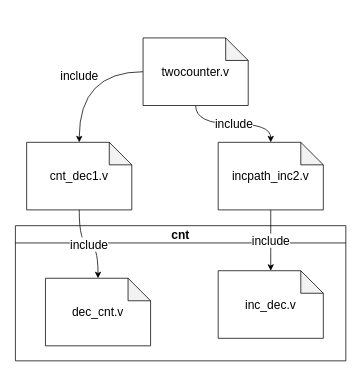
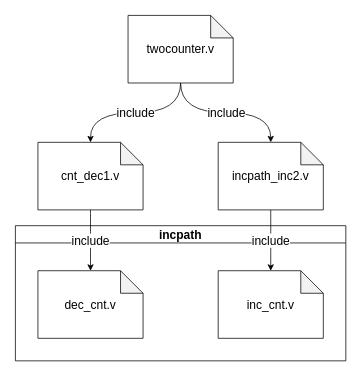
  <mxCell id="0" />
  <mxCell id="1" parent="0" />
  <mxCell id="2" value="include" style="edgeStyle=orthogonalEdgeStyle;rounded=0;orthogonalLoop=1;jettySize=auto;html=1;fontSize=16;curved=1;" edge="1" parent="1" source="4" target="5"><mxGeometry relative="1" as="geometry" /></mxCell>
  <mxCell id="3" value="include" style="edgeStyle=orthogonalEdgeStyle;rounded=0;orthogonalLoop=1;jettySize=auto;html=1;entryX=0.5;entryY=0;entryDx=0;entryDy=0;entryPerimeter=0;fontSize=16;curved=1;" edge="1" parent="1" source="4" target="6"><mxGeometry relative="1" as="geometry" /></mxCell>
- <mxCell id="4" value="twocounter.v" style="shape=note;whiteSpace=wrap;html=1;backgroundOutline=1;darkOpacity=0.05;fontSize=16;" vertex="1" parent="1"><mxGeometry x="190" y="50" width="140" height="90" as="geometry" /></mxCell>
- <mxCell id="5" value="cnt_dec1.v" style="shape=note;whiteSpace=wrap;html=1;backgroundOutline=1;darkOpacity=0.05;fontSize=16;" vertex="1" parent="1"><mxGeometry x="35" y="189" width="140" height="90" as="geometry" /></mxCell>
+ <mxCell id="4" value="twocounter.v" style="shape=note;whiteSpace=wrap;html=1;backgroundOutline=1;darkOpacity=0.05;fontSize=16;" vertex="1" parent="1"><mxGeometry x="170" y="20" width="140" height="90" as="geometry" /></mxCell>
+ <mxCell id="5" value="cnt_dec1.v" style="shape=note;whiteSpace=wrap;html=1;backgroundOutline=1;darkOpacity=0.05;fontSize=16;" vertex="1" parent="1"><mxGeometry x="50" y="189" width="140" height="90" as="geometry" /></mxCell>
  <mxCell id="6" value="incpath_inc2.v" style="shape=note;whiteSpace=wrap;html=1;backgroundOutline=1;darkOpacity=0.05;fontSize=16;" vertex="1" parent="1"><mxGeometry x="290" y="189" width="140" height="90" as="geometry" /></mxCell>
- <mxCell id="7" value="cnt" style="swimlane;fontSize=16;" vertex="1" parent="1"><mxGeometry x="20" y="300" width="440" height="180" as="geometry" /></mxCell>
- <mxCell id="8" value="dec_cnt.v" style="shape=note;whiteSpace=wrap;html=1;backgroundOutline=1;darkOpacity=0.05;fontSize=16;" vertex="1" parent="7"><mxGeometry x="40" y="70" width="140" height="90" as="geometry" /></mxCell>
- <mxCell id="9" value="inc_dec.v" style="shape=note;whiteSpace=wrap;html=1;backgroundOutline=1;darkOpacity=0.05;fontSize=16;" vertex="1" parent="7"><mxGeometry x="270" y="60" width="140" height="90" as="geometry" /></mxCell>
+ <mxCell id="7" value="incpath" style="swimlane;fontSize=16;" vertex="1" parent="1"><mxGeometry x="20" y="300" width="440" height="180" as="geometry" /></mxCell>
+ <mxCell id="8" value="dec_cnt.v" style="shape=note;whiteSpace=wrap;html=1;backgroundOutline=1;darkOpacity=0.05;fontSize=16;" vertex="1" parent="7"><mxGeometry x="30" y="60" width="140" height="90" as="geometry" /></mxCell>
+ <mxCell id="9" value="inc_cnt.v" style="shape=note;whiteSpace=wrap;html=1;backgroundOutline=1;darkOpacity=0.05;fontSize=16;" vertex="1" parent="7"><mxGeometry x="270" y="60" width="140" height="90" as="geometry" /></mxCell>
  <mxCell id="10" value="include" style="edgeStyle=orthogonalEdgeStyle;rounded=0;orthogonalLoop=1;jettySize=auto;html=1;fontSize=16;curved=1;exitX=0.5;exitY=1;exitDx=0;exitDy=0;exitPerimeter=0;entryX=0.5;entryY=0;entryDx=0;entryDy=0;entryPerimeter=0;" edge="1" parent="1" source="5" target="8"><mxGeometry relative="1" as="geometry"><mxPoint x="250" y="120" as="sourcePoint" /><mxPoint x="130" y="199" as="targetPoint" /></mxGeometry></mxCell>
  <mxCell id="11" value="include" style="edgeStyle=orthogonalEdgeStyle;rounded=0;orthogonalLoop=1;jettySize=auto;html=1;fontSize=16;curved=1;exitX=0.5;exitY=1;exitDx=0;exitDy=0;exitPerimeter=0;" edge="1" parent="1" source="6" target="9"><mxGeometry relative="1" as="geometry"><mxPoint x="130" y="289" as="sourcePoint" /><mxPoint x="130" y="370" as="targetPoint" /></mxGeometry></mxCell>
